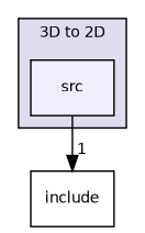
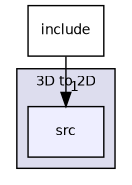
  digraph {
    compound=true
    node [fontname=Helvetica fontsize=10 shape=box]
    n1 [fillcolor="#eeeeff" label=src pencolor=black style=filled]
    n2 [label=include]
    subgraph cluster_1 {
      bgcolor="#ddddee"
      fontname=Helvetica
      fontsize=10
      label="3D to 2D"
      pencolor=black
      n1
    }
-   n1 -> n2 [headlabel=1 labeldistance=1.5 labelfontname=Helvetica labelfontsize=10]
+   n2 -> n1 [headlabel=1 labeldistance=1.5 labelfontname=Helvetica labelfontsize=10]
  }
